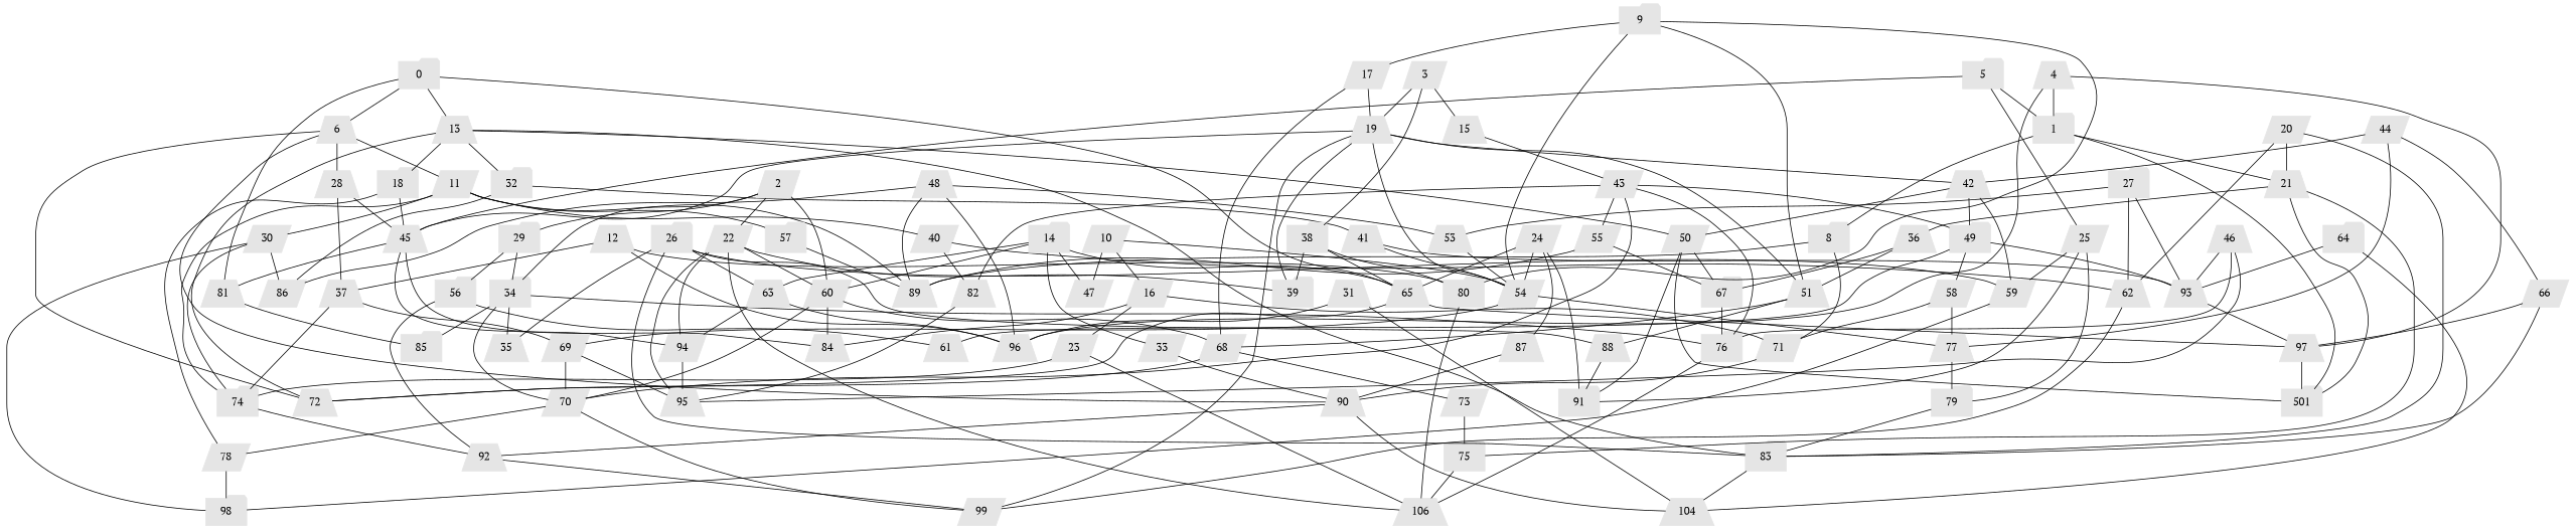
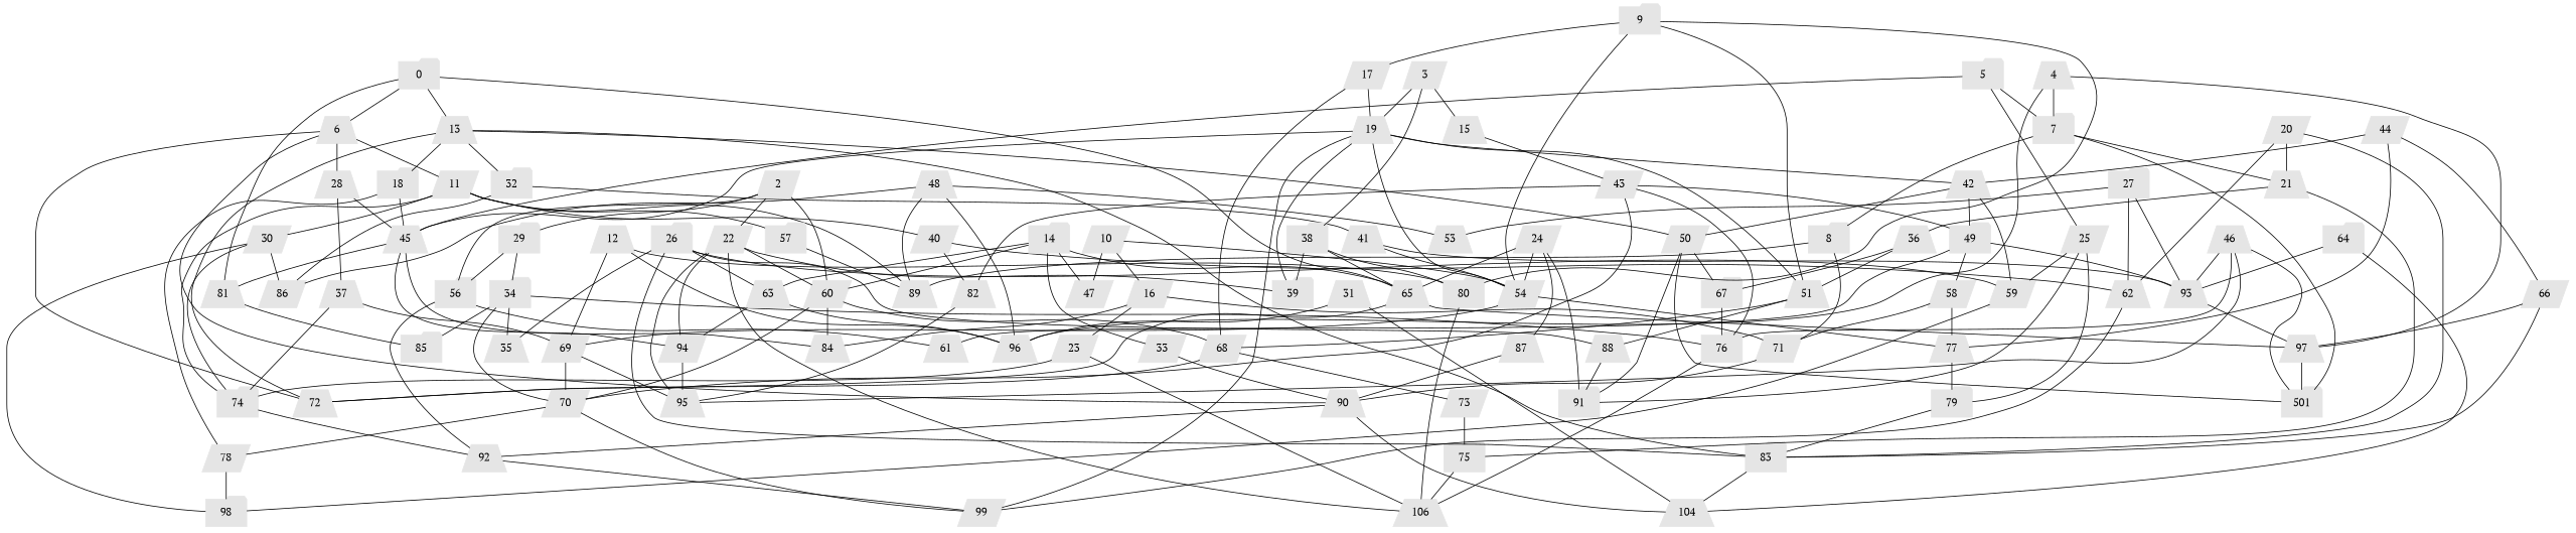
  graph {
    fontname="PT Serif"
    node [color=gray90 fontname="PT Serif" shape=trapezium style=filled]
    edge [fontname="PT Serif"]
    n1 [label=0 shape=folder]
    6
    13
    65
    81
    11 [shape=parallelogram]
    28
    72
    90
    18 [shape=folder]
    32 [shape=folder]
    50 [shape=parallelogram]
    83 [shape=folder]
    97
    85 [shape=folder]
    2 [shape=parallelogram]
    22 [shape=parallelogram]
    29 [shape=folder]
    34 [shape=folder]
    60 [shape=parallelogram]
    39 [shape=folder]
    94 [shape=parallelogram]
    95
    n24 [label=106]
    56 [shape=folder]
    35
    70 [shape=parallelogram]
    76 [shape=folder]
    84
    68 [shape=parallelogram]
    75 [shape=folder]
    3 [shape=parallelogram]
    15
    19
    38 [shape=folder]
    43 [shape=parallelogram]
    45
    51
    54 [shape=parallelogram]
    42
    99 [shape=parallelogram]
    80 [shape=folder]
-   7 [shape=folder label=1]
+   7 [shape=folder]
    4
    96
    8 [shape=folder]
    21
    n48 [label=501 shape=folder]
    5 [shape=folder]
    25 [shape=parallelogram]
    91 [shape=folder]
    59 [shape=parallelogram]
    79 [shape=folder]
    89
    30 [shape=parallelogram]
    40 [shape=parallelogram]
    57 [shape=folder]
    74 [shape=folder]
    37
    n60 [label=104]
    92
    71 [shape=parallelogram]
    36
    9 [shape=folder]
    17 [shape=parallelogram]
    88
    69 [shape=parallelogram]
    77
    10 [shape=parallelogram]
    16 [shape=parallelogram]
    47 [shape=parallelogram]
    23 [shape=parallelogram]
    86 [shape=parallelogram]
    98 [shape=folder]
    62
    82
    12
    78 [shape=parallelogram]
    41
    67 [shape=folder]
    14 [shape=folder]
    33 [shape=parallelogram]
    63
    49 [shape=folder]
-   55 [shape=parallelogram]
    73 [shape=parallelogram]
    20 [shape=parallelogram]
    24 [shape=parallelogram]
    87
    26 [shape=folder]
    27 [shape=folder]
    53
    93
    61
    31
    58 [shape=parallelogram]
    44 [shape=parallelogram]
    66 [shape=parallelogram]
    46
    48
    64 [shape=folder]
    n1 -- 6
    n1 -- 13
    n1 -- 65
    n1 -- 81
    6 -- 11
    6 -- 28
    6 -- 72
    6 -- 90
    13 -- 72
    13 -- 18
    13 -- 32
    13 -- 50
    13 -- 83
    65 -- 72
    65 -- 97
    81 -- 85
    11 -- 89
    11 -- 30
    11 -- 40
    11 -- 57
    11 -- 74
    28 -- 45
    28 -- 37
    90 -- n60
    90 -- 92
    18 -- 45
    18 -- 78
    32 -- 86
    32 -- 41
    50 -- n48
    50 -- 91
    50 -- 67
    83 -- n60
    97 -- n48
    2 -- 22
    2 -- 29
-   2 -- 34
+   2 -- 56
    2 -- 60
    22 -- 60
    22 -- 39
    22 -- 94
    22 -- 95
    22 -- n24
    29 -- 34
    29 -- 56
    34 -- 85
    34 -- 35
    34 -- 70
    34 -- 76
    60 -- 70
    60 -- 84
    60 -- 68
    94 -- 95
    56 -- 92
    56 -- 61
    70 -- 99
    70 -- 78
    76 -- n24
    68 -- 72
    68 -- 73
    75 -- n24
    3 -- 15
    3 -- 19
    3 -- 38
    15 -- 43
    19 -- 39
    19 -- 45
    19 -- 51
    19 -- 54
    19 -- 42
    19 -- 99
    38 -- 65
    38 -- 39
    38 -- 80
    43 -- 70
    43 -- 76
    43 -- 82
    43 -- 49
-   43 -- 55
    45 -- 81
    45 -- 94
    45 -- 84
    51 -- 68
    51 -- 88
    54 -- 69
    54 -- 77
    42 -- 50
    42 -- 59
    42 -- 49
    80 -- n24
    7 -- 8
    7 -- 21
    7 -- n48
    4 -- 97
    4 -- 7
    4 -- 96
    8 -- 89
    8 -- 71
    21 -- 75
-   21 -- n48
+   46 -- n48
    21 -- 36
    5 -- 45
    5 -- 7
    5 -- 25
    25 -- 91
    25 -- 59
    25 -- 79
    59 -- 98
    79 -- 83
    30 -- 74
    30 -- 86
    30 -- 98
    40 -- 62
    40 -- 82
    57 -- 89
    74 -- 92
    37 -- 74
    37 -- 69
    92 -- 99
    71 -- 90
    36 -- 51
    36 -- 67
    9 -- 51
    9 -- 54
    9 -- 80
    9 -- 17
    17 -- 68
    17 -- 19
    88 -- 91
    69 -- 95
    69 -- 70
    77 -- 79
    10 -- 54
    10 -- 16
    10 -- 47
    16 -- 84
    16 -- 71
    16 -- 23
    23 -- n24
    23 -- 74
    62 -- 99
    82 -- 95
    12 -- 80
    12 -- 96
-   12 -- 37
+   12 -- 69
    78 -- 98
    41 -- 54
    41 -- 93
    67 -- 76
    14 -- 65
    14 -- 60
    14 -- 47
    14 -- 33
    14 -- 63
    33 -- 90
    63 -- 94
    63 -- 96
    49 -- 93
    49 -- 61
    49 -- 58
-   55 -- 89
-   55 -- 67
    73 -- 75
    20 -- 83
    20 -- 21
    20 -- 62
    24 -- 65
    24 -- 54
    24 -- 91
    24 -- 87
    87 -- 90
    26 -- 83
    26 -- 35
    26 -- 59
    26 -- 88
    26 -- 63
    27 -- 62
    27 -- 53
    27 -- 93
-   53 -- 54
    93 -- 97
    31 -- 96
    31 -- n60
    58 -- 71
    58 -- 77
    44 -- 42
    44 -- 77
    44 -- 66
    66 -- 83
    66 -- 97
    46 -- 95
    46 -- 76
    46 -- 93
    48 -- 96
    48 -- 89
    48 -- 86
    48 -- 53
    64 -- n60
    64 -- 93
  }
